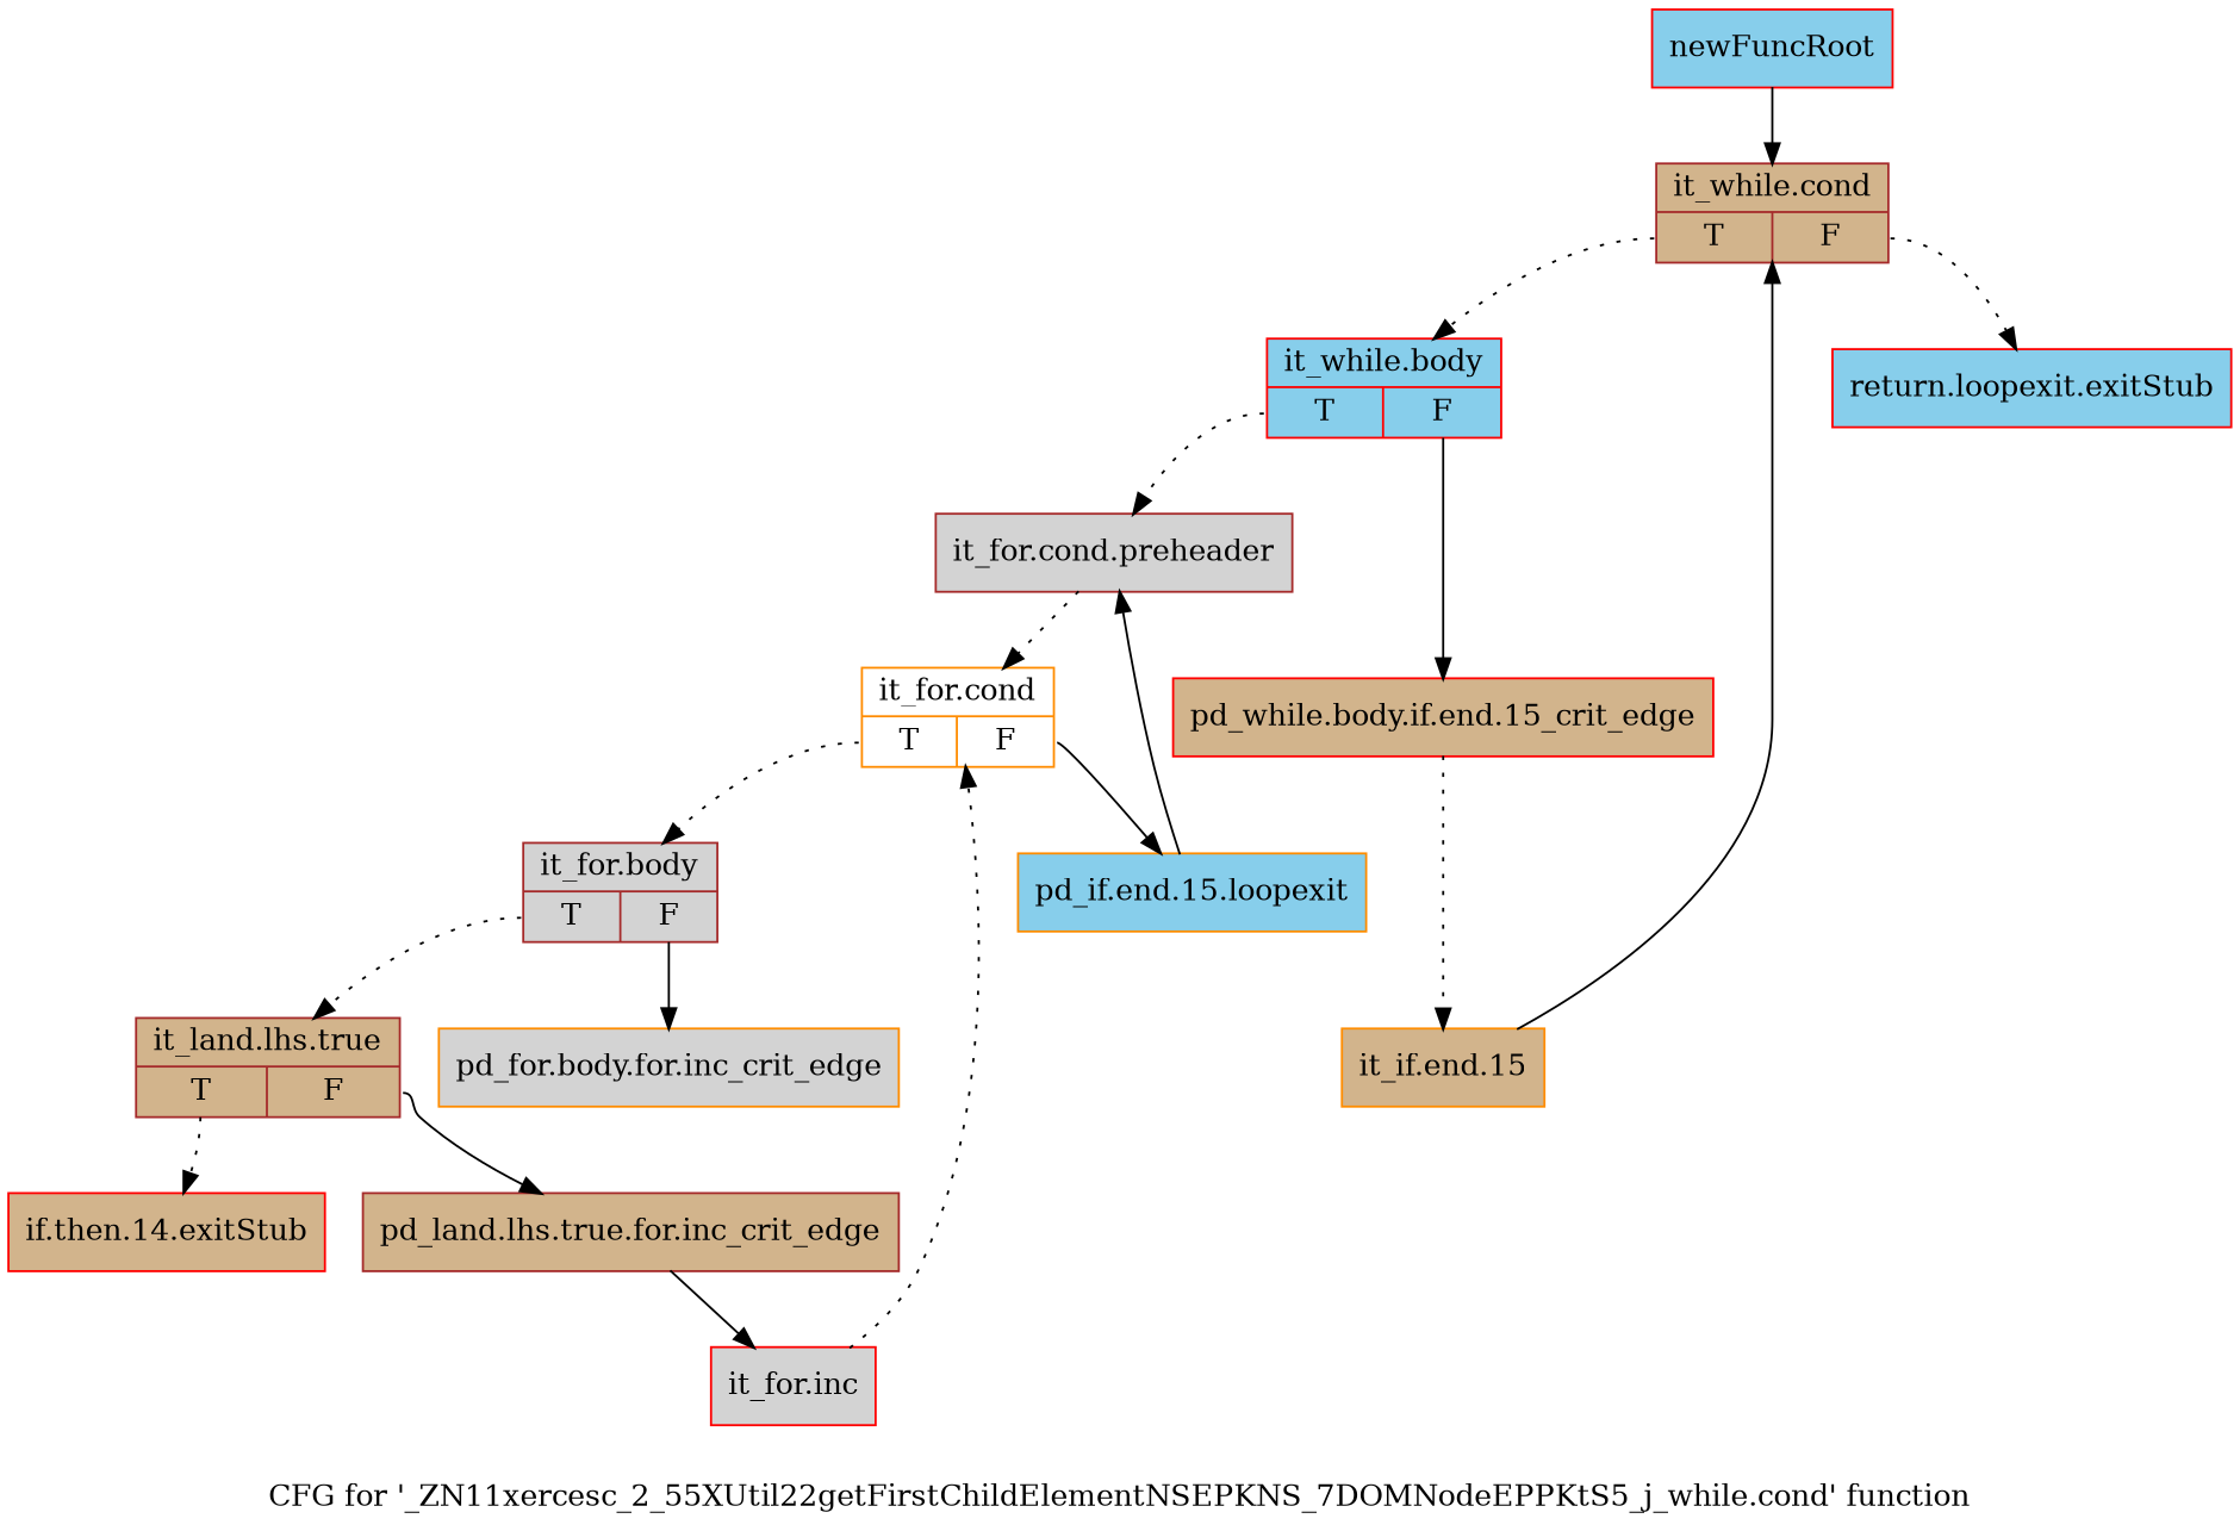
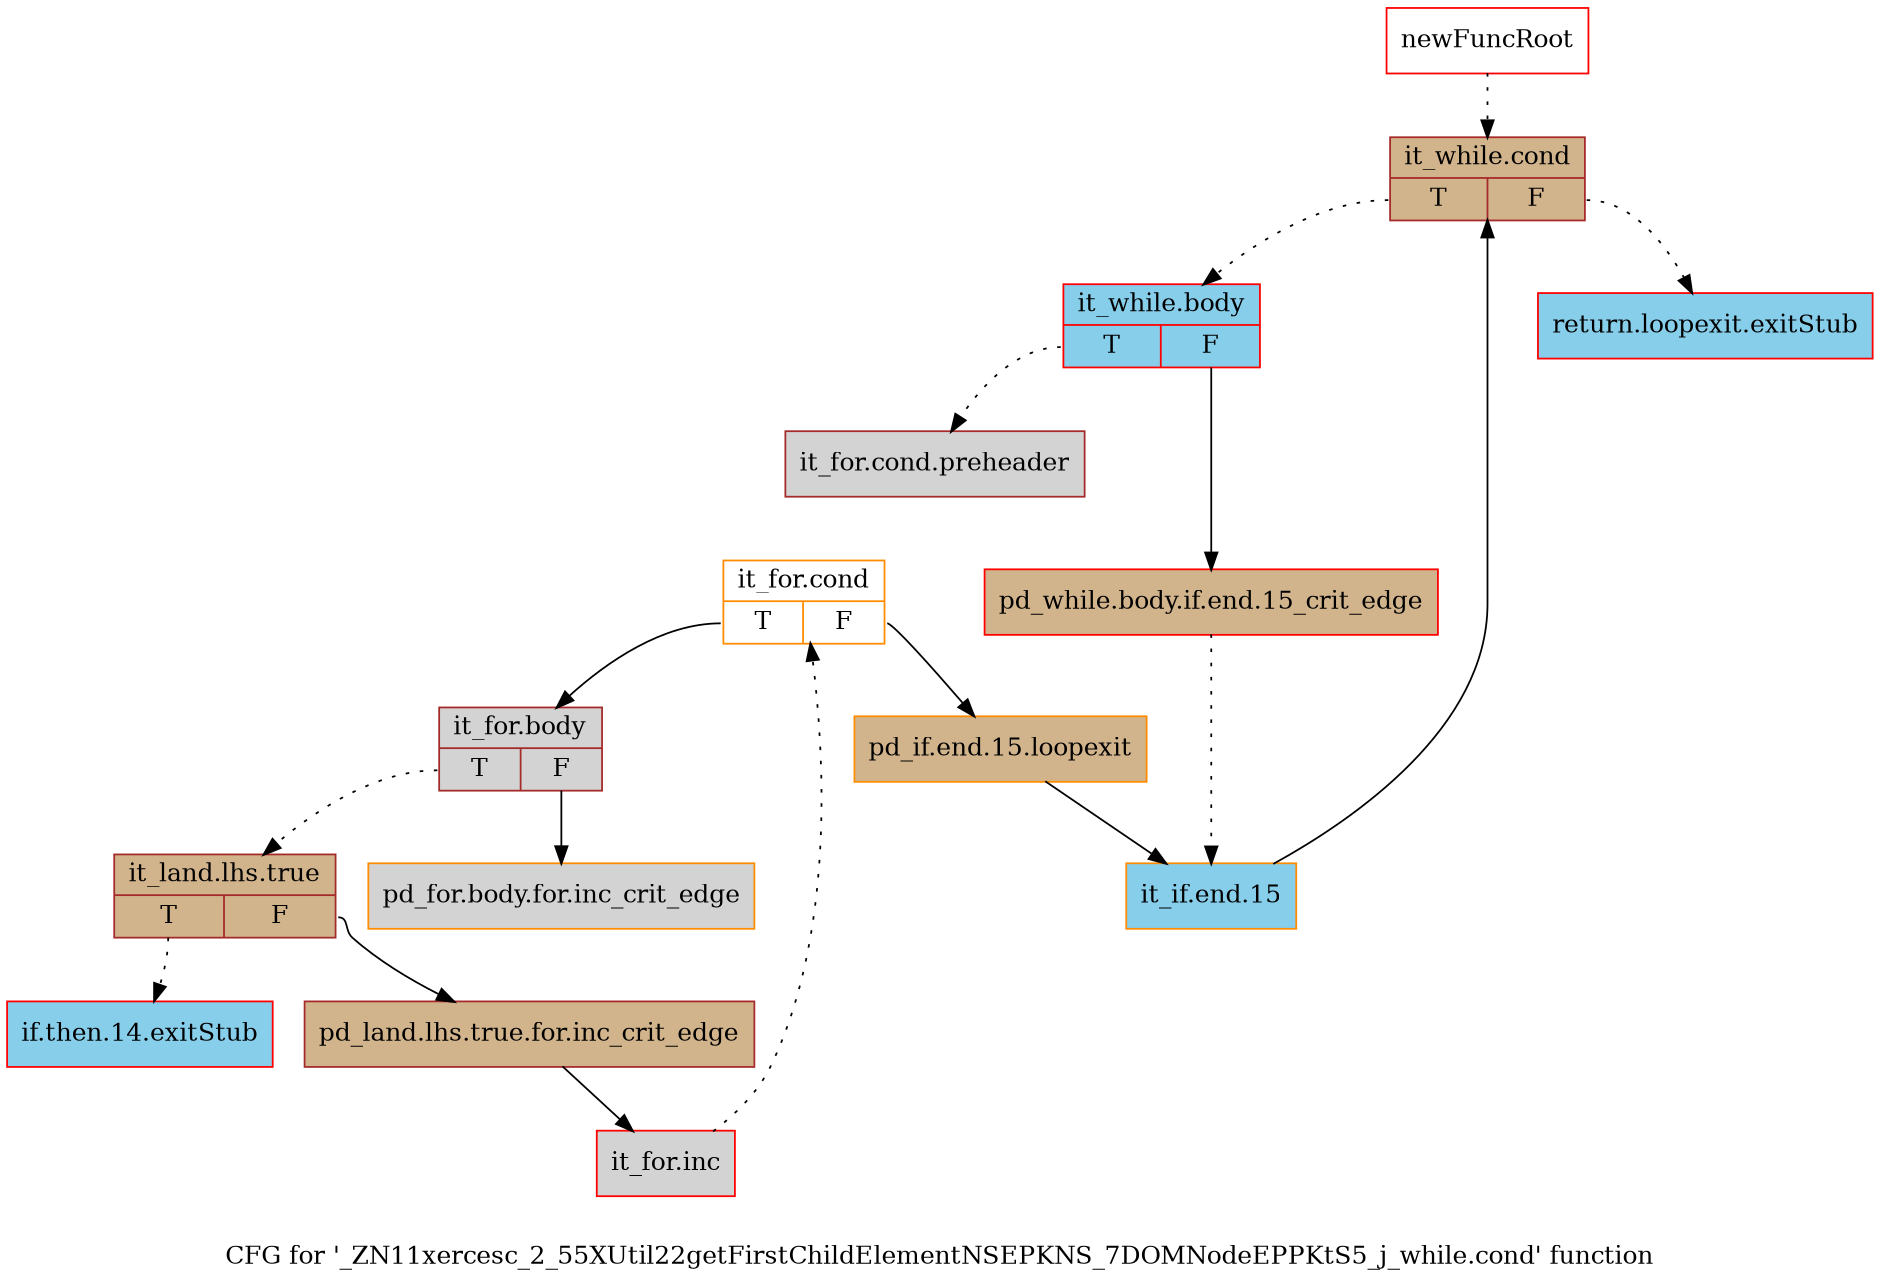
  digraph {
    label="CFG for '_ZN11xercesc_2_55XUtil22getFirstChildElementNSEPKNS_7DOMNodeEPPKtS5_j_while.cond' function"
    node [color=red fillcolor=tan shape=record style=filled]
    edge [style=solid]
-   n1 [fillcolor=skyblue label="{newFuncRoot}"]
+   n1 [fillcolor=white label="{newFuncRoot}"]
    n2 [color=brown label="{it_while.cond|{<s0>T|<s1>F}}"]
    n3 [fillcolor=skyblue label="{return.loopexit.exitStub}"]
    n4 [fillcolor=skyblue label="{it_while.body|{<s0>T|<s1>F}}"]
    n5 [color=brown fillcolor=lightgrey label="{it_for.cond.preheader}"]
    n6 [label="{pd_while.body.if.end.15_crit_edge}"]
-   n7 [label="{if.then.14.exitStub}"]
+   n7 [fillcolor=skyblue label="{if.then.14.exitStub}"]
    n8 [color=darkorange fillcolor=white label="{it_for.cond|{<s0>T|<s1>F}}"]
-   n9 [color=darkorange label="{it_if.end.15}"]
+   n9 [color=darkorange fillcolor=skyblue label="{it_if.end.15}"]
    n10 [color=brown fillcolor=lightgrey label="{it_for.body|{<s0>T|<s1>F}}"]
-   n11 [color=darkorange fillcolor=skyblue label="{pd_if.end.15.loopexit}"]
+   n11 [color=darkorange label="{pd_if.end.15.loopexit}"]
    n12 [color=brown label="{it_land.lhs.true|{<s0>T|<s1>F}}"]
    n13 [color=darkorange fillcolor=lightgrey label="{pd_for.body.for.inc_crit_edge}"]
    n14 [color=brown label="{pd_land.lhs.true.for.inc_crit_edge}"]
    n15 [fillcolor=lightgrey label="{it_for.inc}"]
-   n1 -> n2
+   n1 -> n2 [style=dotted]
    n2 -> n3 [style=dotted tailport=s1]
    n2 -> n4 [style=dotted tailport=s0]
    n4 -> n5 [style=dotted tailport=s0]
    n4 -> n6 [tailport=s1]
-   n5 -> n8 [style=dotted]
    n6 -> n9 [style=dotted]
-   n8 -> n10 [style=dotted tailport=s0]
+   n8 -> n10 [tailport=s0]
    n8 -> n11 [tailport=s1]
    n9 -> n2
    n10 -> n12 [style=dotted tailport=s0]
    n10 -> n13 [tailport=s1]
-   n11 -> n5
+   n11 -> n9
    n12 -> n7 [style=dotted tailport=s0]
    n12 -> n14 [tailport=s1]
    n14 -> n15
    n15 -> n8 [style=dotted]
  }
